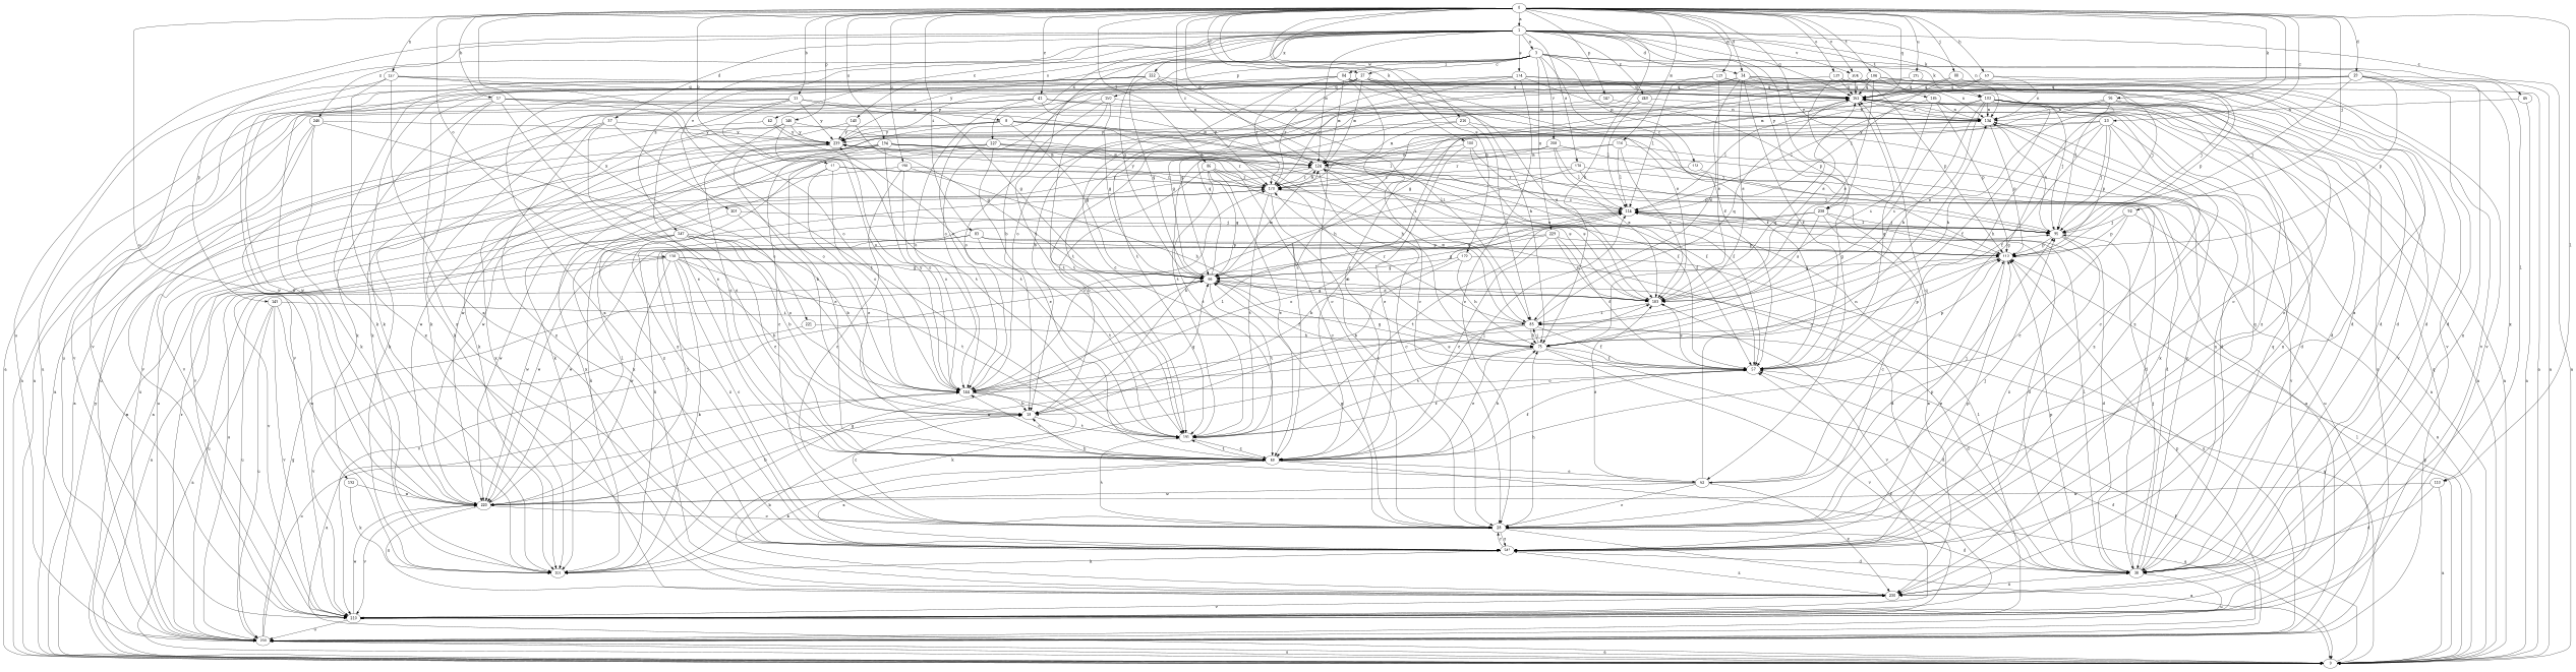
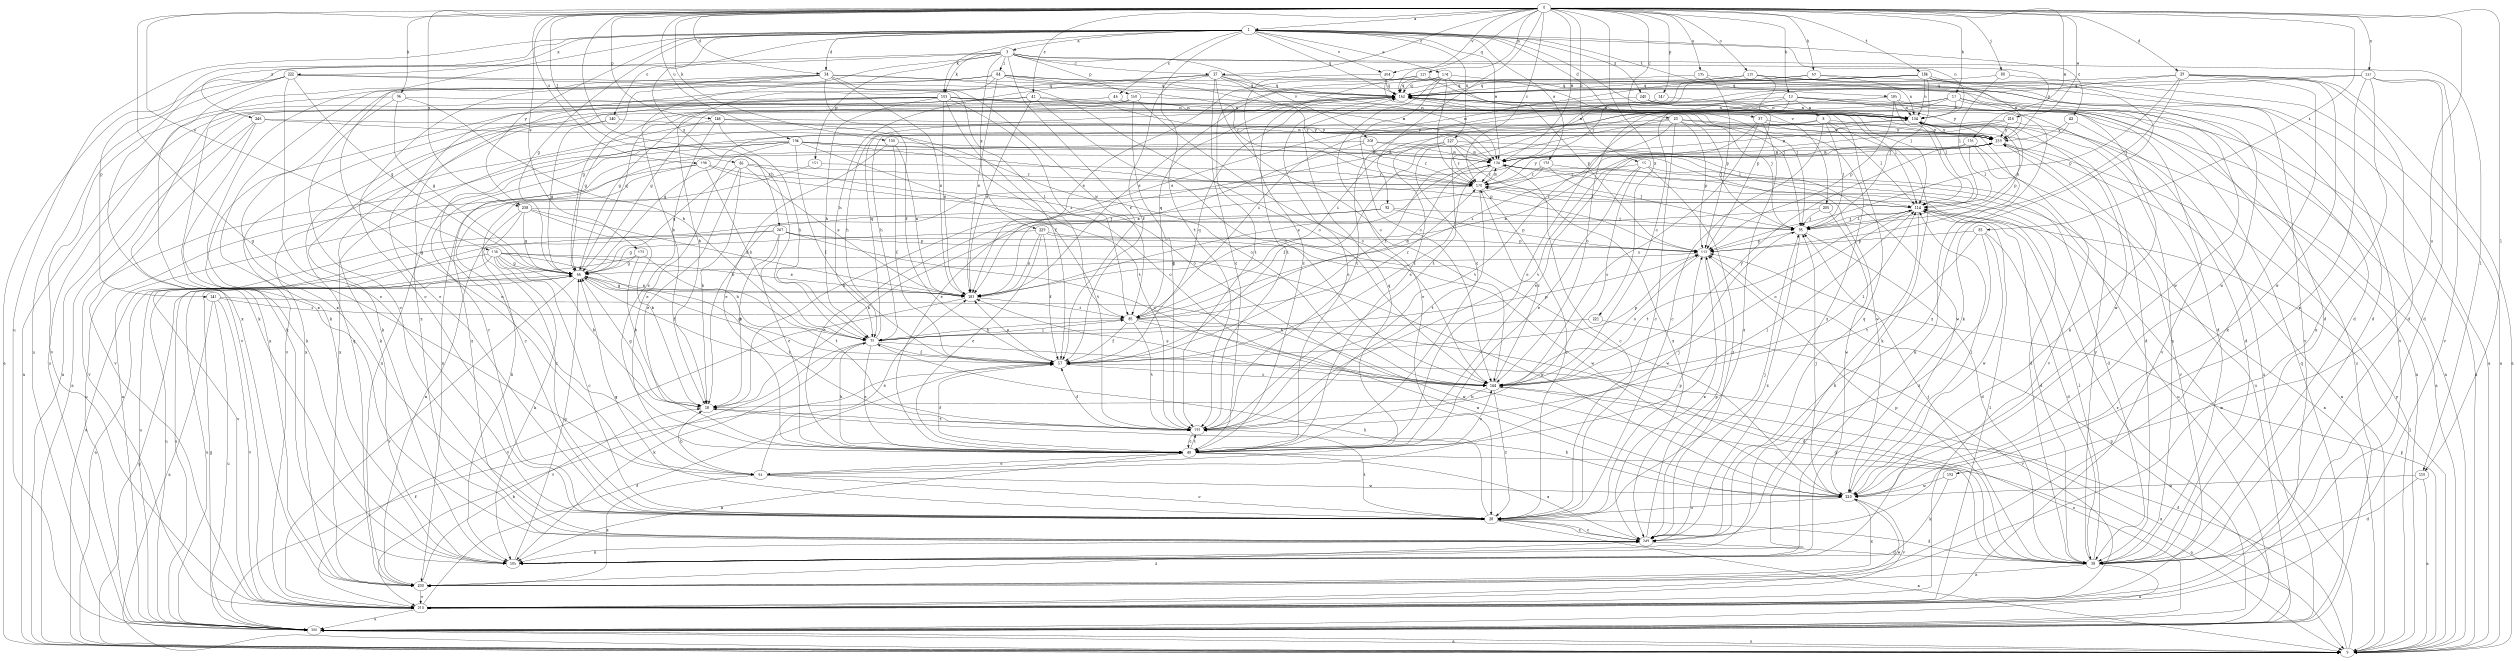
  strict digraph {
    fontname="Courier Prime"
    node [fontname="Courier Prime"]
    edge [fontname="Courier Prime"]
    0
    1
    13
    15
    17
    23
    27
    29
    34
    41
    62
    69
    75
    83
    86
    88
    92
    96
    100
    110
    116
    119
    124
    127
    138
    139
    146
    147
    162
    170
    172
    184
    192
    194
    195
    198
    204
    216
    221
    238
    3
    37
    42
    46
    66
    103
    134
    140
    174
    178
    185
    191
    200
    205
    222
    227
    240
    246
    247
    239
    8
    9
    48
    144
    210
    38
    249
    105
    85
    57
    28
    95
    n73 [label=112]
    18
    230
    220
    n77 [label=183]
    114
    84
    149
    150
    151
    208
    229
    0 -> 1 [label=a]
    0 -> 13 [label=b]
    0 -> 15 [label=b]
    0 -> 17 [label=b]
    0 -> 23 [label=c]
    0 -> 27 [label=c]
    0 -> 29 [label=d]
    0 -> 34 [label=d]
    0 -> 41 [label=e]
    0 -> 62 [label=g]
    0 -> 69 [label=h]
    0 -> 75 [label=h]
    0 -> 83 [label=i]
    0 -> 86 [label=j]
    0 -> 88 [label=j]
    0 -> 92 [label=j]
    0 -> 96 [label=k]
    0 -> 100 [label=k]
    0 -> 110 [label=l]
    0 -> 116 [label=m]
    0 -> 119 [label=m]
    0 -> 124 [label=m]
    0 -> 127 [label=n]
    0 -> 138 [label=o]
    0 -> 139 [label=o]
    0 -> 146 [label=p]
    0 -> 147 [label=p]
    0 -> 162 [label=q]
    0 -> 170 [label=r]
    0 -> 172 [label=s]
    0 -> 184 [label=t]
    0 -> 192 [label=u]
    0 -> 194 [label=u]
    0 -> 195 [label=u]
    0 -> 198 [label=u]
    0 -> 204 [label=v]
    0 -> 216 [label=w]
    0 -> 221 [label=x]
    0 -> 238 [label=y]
    1 -> 34 [label=d]
    1 -> 62 [label=g]
    1 -> 124 [label=m]
    1 -> 162 [label=q]
    1 -> 204 [label=v]
    1 -> 238 [label=y]
    1 -> 3 [label=a]
    1 -> 37 [label=d]
    1 -> 42 [label=e]
    1 -> 46 [label=e]
    1 -> 66 [label=g]
    1 -> 103 [label=k]
    1 -> 134 [label=n]
    1 -> 140 [label=o]
    1 -> 174 [label=s]
    1 -> 178 [label=s]
    1 -> 185 [label=t]
    1 -> 191 [label=t]
    1 -> 200 [label=u]
    1 -> 205 [label=v]
    1 -> 222 [label=x]
    1 -> 227 [label=x]
    1 -> 240 [label=z]
    1 -> 246 [label=z]
    1 -> 247 [label=z]
    13 -> 66 [label=g]
    13 -> 239 [label=y]
    13 -> 8 [label=a]
    13 -> 9 [label=a]
    13 -> 48 [label=e]
    13 -> 144 [label=o]
    13 -> 210 [label=v]
    15 -> 170 [label=r]
    15 -> 48 [label=e]
    15 -> 144 [label=o]
    15 -> 38 [label=d]
    15 -> 249 [label=z]
    17 -> 134 [label=n]
    17 -> 191 [label=t]
    17 -> 200 [label=u]
    17 -> 48 [label=e]
    17 -> 249 [label=z]
    17 -> 105 [label=k]
    17 -> 85 [label=i]
    23 -> 75 [label=h]
    23 -> 191 [label=t]
    23 -> 239 [label=y]
    23 -> 38 [label=d]
    23 -> 57 [label=f]
    23 -> 28 [label=c]
    23 -> 95 [label=j]
    23 -> n73 [label=p]
    27 -> 75 [label=h]
    27 -> 124 [label=m]
    27 -> 162 [label=q]
    27 -> 170 [label=r]
    27 -> 48 [label=e]
    27 -> 144 [label=o]
    27 -> 38 [label=d]
    27 -> 57 [label=f]
    27 -> 18 [label=b]
    29 -> 162 [label=q]
    29 -> 170 [label=r]
    29 -> 9 [label=a]
    29 -> 38 [label=d]
    29 -> 95 [label=j]
    29 -> n73 [label=p]
    29 -> 230 [label=x]
    29 -> 220 [label=w]
    34 -> 162 [label=q]
    34 -> 66 [label=g]
    34 -> 144 [label=o]
    34 -> 210 [label=v]
    34 -> 249 [label=z]
    34 -> 85 [label=w]
    34 -> 57 [label=f]
    34 -> 28 [label=c]
    34 -> n77 [label=s]
    41 -> 124 [label=m]
    41 -> 134 [label=n]
    41 -> 9 [label=a]
    41 -> 144 [label=o]
    41 -> 105 [label=k]
    41 -> n77 [label=s]
    62 -> 162 [label=q]
    62 -> 134 [label=n]
    62 -> 28 [label=c]
    62 -> 95 [label=j]
    62 -> 18 [label=b]
    62 -> 230 [label=x]
    62 -> 220 [label=w]
    62 -> n77 [label=s]
    69 -> 124 [label=m]
    69 -> 162 [label=q]
    69 -> 134 [label=n]
    69 -> 210 [label=v]
    75 -> 162 [label=q]
    75 -> 48 [label=e]
    75 -> 210 [label=v]
    75 -> 38 [label=d]
    75 -> 105 [label=k]
    75 -> 85 [label=i]
    75 -> 57 [label=f]
    75 -> n73 [label=p]
    83 -> 191 [label=t]
    83 -> 38 [label=d]
    83 -> 249 [label=z]
    83 -> n73 [label=p]
    83 -> 220 [label=w]
    86 -> 170 [label=r]
    86 -> 66 [label=g]
    86 -> 191 [label=t]
    86 -> 48 [label=e]
    86 -> 18 [label=b]
    86 -> n77 [label=s]
    88 -> 162 [label=q]
    88 -> 9 [label=a]
    88 -> 114 [label=l]
    92 -> 9 [label=a]
    92 -> 48 [label=e]
    92 -> 95 [label=j]
    92 -> n73 [label=p]
    96 -> 75 [label=h]
    96 -> 66 [label=g]
    96 -> 134 [label=n]
    96 -> 210 [label=v]
    96 -> 28 [label=c]
    100 -> 124 [label=m]
    100 -> 48 [label=e]
    100 -> 57 [label=f]
    100 -> n77 [label=s]
    110 -> 9 [label=a]
    110 -> 38 [label=d]
    110 -> 220 [label=w]
    116 -> 124 [label=m]
    116 -> 210 [label=v]
    116 -> 105 [label=k]
    116 -> n77 [label=s]
    116 -> 114 [label=l]
    119 -> 162 [label=q]
    119 -> 191 [label=t]
    119 -> 38 [label=d]
    119 -> n77 [label=s]
    119 -> 114 [label=l]
    124 -> 170 [label=r]
    124 -> 9 [label=a]
    124 -> 38 [label=d]
    124 -> 57 [label=f]
    124 -> 28 [label=c]
    124 -> n77 [label=s]
    127 -> 162 [label=q]
    127 -> 144 [label=o]
    127 -> 210 [label=v]
    127 -> 38 [label=d]
    127 -> 249 [label=z]
    127 -> 230 [label=x]
    138 -> 66 [label=g]
    138 -> 191 [label=t]
    138 -> 200 [label=u]
    138 -> 9 [label=a]
    138 -> 105 [label=k]
    138 -> 28 [label=c]
    138 -> 18 [label=b]
    138 -> 220 [label=w]
    138 -> n77 [label=s]
    139 -> 162 [label=q]
    139 -> 210 [label=v]
    139 -> n73 [label=p]
    139 -> 220 [label=w]
    139 -> n77 [label=s]
    146 -> 75 [label=h]
    146 -> 191 [label=t]
    146 -> 239 [label=y]
    146 -> 48 [label=e]
    146 -> 230 [label=x]
    147 -> 134 [label=n]
    147 -> 191 [label=t]
    162 -> 134 [label=n]
    162 -> 9 [label=a]
-   162 -> 48 [label=e]
+   48 -> 162 [label=e]
    162 -> 249 [label=z]
    162 -> 114 [label=l]
    170 -> 124 [label=m]
    170 -> 191 [label=t]
    170 -> 239 [label=y]
    170 -> 105 [label=k]
    170 -> 28 [label=c]
    170 -> 114 [label=l]
    172 -> 75 [label=h]
    172 -> 66 [label=g]
    172 -> 200 [label=u]
    172 -> 18 [label=b]
    184 -> 162 [label=q]
    184 -> 134 [label=n]
    184 -> 239 [label=y]
    184 -> 9 [label=a]
    184 -> 48 [label=e]
    184 -> 105 [label=k]
    184 -> 95 [label=j]
    184 -> n77 [label=s]
    192 -> 105 [label=k]
    192 -> 220 [label=w]
    194 -> 124 [label=m]
    194 -> 48 [label=e]
    194 -> 144 [label=o]
    194 -> 210 [label=v]
    194 -> 57 [label=f]
    194 -> 28 [label=c]
    194 -> n73 [label=p]
    194 -> 230 [label=x]
    194 -> 220 [label=w]
    195 -> 162 [label=q]
    195 -> n73 [label=p]
    195 -> 220 [label=w]
    198 -> 75 [label=h]
    198 -> 170 [label=r]
    198 -> 200 [label=u]
    198 -> 144 [label=o]
    198 -> 28 [label=c]
    204 -> 162 [label=q]
    204 -> 48 [label=e]
    204 -> 95 [label=j]
    216 -> 124 [label=m]
    216 -> 239 [label=y]
    216 -> 38 [label=d]
    216 -> 85 [label=i]
    221 -> 75 [label=h]
    221 -> 210 [label=v]
    238 -> 66 [label=g]
    238 -> 28 [label=c]
    238 -> 95 [label=j]
    238 -> 18 [label=b]
    238 -> 230 [label=x]
    238 -> n77 [label=s]
    3 -> 27 [label=c]
    3 -> 110 [label=l]
    3 -> 103 [label=k]
    3 -> 239 [label=y]
    3 -> 57 [label=f]
    3 -> 18 [label=b]
    3 -> 230 [label=x]
    3 -> 84 [label=i]
    3 -> 149 [label=p]
    3 -> 150 [label=p]
    3 -> 151 [label=p]
    3 -> 208 [label=v]
    3 -> 229 [label=x]
    37 -> 239 [label=y]
    37 -> 48 [label=e]
    37 -> 144 [label=o]
    37 -> 210 [label=v]
    37 -> 249 [label=z]
    42 -> 191 [label=t]
    42 -> 200 [label=u]
    42 -> 239 [label=y]
    46 -> 134 [label=n]
    46 -> 9 [label=a]
-   66 -> 124 [label=m]
    66 -> 162 [label=q]
    66 -> 191 [label=t]
    66 -> 200 [label=u]
    66 -> 210 [label=v]
    66 -> 57 [label=f]
    66 -> n77 [label=s]
    103 -> 75 [label=h]
    103 -> 134 [label=n]
    103 -> 200 [label=u]
    103 -> 38 [label=d]
    103 -> 249 [label=z]
    103 -> 105 [label=k]
    103 -> 85 [label=i]
    103 -> 57 [label=f]
    103 -> 95 [label=j]
    103 -> 230 [label=x]
    103 -> n77 [label=s]
    134 -> 239 [label=y]
    134 -> 9 [label=a]
    134 -> n73 [label=p]
    134 -> 230 [label=x]
    134 -> 220 [label=w]
    140 -> 66 [label=g]
    140 -> 239 [label=y]
    140 -> 105 [label=k]
    174 -> 162 [label=q]
    174 -> 170 [label=r]
    174 -> 191 [label=t]
    174 -> 144 [label=o]
    174 -> 28 [label=c]
    174 -> 95 [label=j]
    174 -> n73 [label=p]
    178 -> 170 [label=r]
    178 -> 200 [label=u]
    178 -> 95 [label=j]
    178 -> 18 [label=b]
    185 -> 134 [label=n]
    185 -> 9 [label=a]
    185 -> 85 [label=i]
    185 -> n73 [label=p]
    185 -> 114 [label=l]
    191 -> 48 [label=e]
    191 -> 57 [label=f]
    200 -> 162 [label=q]
    200 -> 170 [label=r]
    200 -> 66 [label=g]
    200 -> 9 [label=a]
    200 -> 144 [label=o]
    200 -> 57 [label=f]
    200 -> n73 [label=p]
    205 -> 95 [label=j]
    205 -> 18 [label=b]
    205 -> 220 [label=w]
    222 -> 162 [label=q]
    222 -> 66 [label=g]
    222 -> 200 [label=u]
    222 -> 9 [label=a]
    222 -> 105 [label=k]
    222 -> 85 [label=i]
    222 -> 28 [label=c]
    227 -> 124 [label=m]
    227 -> 170 [label=r]
    227 -> 48 [label=e]
    227 -> 249 [label=z]
    227 -> 57 [label=f]
    227 -> 230 [label=x]
    227 -> 220 [label=w]
    240 -> 66 [label=g]
    240 -> 134 [label=n]
    240 -> 114 [label=l]
    246 -> 239 [label=y]
    246 -> 9 [label=a]
    246 -> 144 [label=o]
    246 -> 210 [label=v]
    246 -> 105 [label=k]
    247 -> 200 [label=u]
    247 -> 48 [label=e]
    247 -> 144 [label=o]
    247 -> 210 [label=v]
    247 -> n73 [label=p]
    247 -> 18 [label=b]
    247 -> 220 [label=w]
    239 -> 124 [label=m]
    239 -> 200 [label=u]
    239 -> 9 [label=a]
    239 -> 18 [label=b]
    8 -> 75 [label=h]
    8 -> 66 [label=g]
    8 -> 239 [label=y]
    8 -> 105 [label=k]
    8 -> 28 [label=c]
    8 -> 95 [label=j]
    8 -> 114 [label=l]
    9 -> 124 [label=m]
    9 -> 66 [label=g]
    9 -> 200 [label=u]
    9 -> 239 [label=y]
    9 -> 57 [label=f]
    9 -> n73 [label=p]
    9 -> 114 [label=l]
    48 -> 62 [label=e]
    48 -> 75 [label=h]
    48 -> 191 [label=t]
    48 -> 9 [label=a]
    48 -> 144 [label=o]
    48 -> 249 [label=z]
    48 -> 105 [label=k]
    48 -> 57 [label=f]
    48 -> 114 [label=l]
    144 -> 170 [label=r]
    144 -> 239 [label=y]
    144 -> 9 [label=a]
    144 -> 28 [label=c]
    144 -> 18 [label=b]
    144 -> n77 [label=s]
    144 -> 114 [label=l]
    210 -> 200 [label=u]
    210 -> 57 [label=f]
    210 -> 220 [label=w]
    210 -> 114 [label=l]
    38 -> 134 [label=n]
    38 -> 200 [label=u]
    38 -> 239 [label=y]
    38 -> 95 [label=j]
    38 -> n73 [label=p]
    38 -> 230 [label=x]
    38 -> 114 [label=l]
    249 -> 162 [label=q]
    249 -> 38 [label=d]
    249 -> 105 [label=k]
    249 -> 28 [label=c]
    249 -> n73 [label=p]
    105 -> 66 [label=g]
    85 -> 75 [label=h]
    85 -> 124 [label=m]
    85 -> 162 [label=q]
    85 -> 170 [label=r]
    85 -> 191 [label=t]
    85 -> 38 [label=d]
    85 -> 57 [label=f]
    85 -> 220 [label=w]
    57 -> 162 [label=q]
    57 -> 66 [label=g]
    57 -> 144 [label=o]
    57 -> n73 [label=p]
    57 -> n77 [label=s]
    28 -> 75 [label=h]
    28 -> 66 [label=g]
    28 -> 191 [label=t]
    28 -> 9 [label=a]
    28 -> 38 [label=d]
    28 -> 249 [label=z]
    28 -> 95 [label=j]
    28 -> n73 [label=p]
    95 -> 134 [label=n]
    95 -> 38 [label=d]
    95 -> 249 [label=z]
    95 -> n73 [label=p]
    95 -> 114 [label=l]
    n73 -> 66 [label=g]
    n73 -> 144 [label=o]
    n73 -> 249 [label=z]
    18 -> 66 [label=g]
    18 -> 191 [label=t]
    230 -> 162 [label=q]
    230 -> 210 [label=v]
    230 -> 249 [label=z]
    230 -> 18 [label=b]
    220 -> 210 [label=v]
    220 -> 28 [label=c]
    220 -> 95 [label=j]
    220 -> 18 [label=b]
    220 -> 230 [label=x]
    220 -> 114 [label=l]
    n77 -> 66 [label=g]
    n77 -> 210 [label=v]
    n77 -> 85 [label=i]
    114 -> 170 [label=r]
-   191 -> 114 [label=t]
+   114 -> 191 [label=t]
    114 -> 144 [label=o]
    114 -> 38 [label=d]
    114 -> 105 [label=k]
    114 -> 95 [label=j]
    84 -> 124 [label=m]
    84 -> 162 [label=q]
    84 -> 170 [label=r]
    84 -> 38 [label=d]
    84 -> 249 [label=z]
    84 -> 105 [label=k]
    84 -> 28 [label=c]
    84 -> n77 [label=s]
    149 -> 200 [label=u]
    149 -> 9 [label=a]
    149 -> 210 [label=v]
    149 -> 85 [label=i]
    149 -> 220 [label=w]
    150 -> 66 [label=g]
    150 -> 134 [label=n]
    150 -> 191 [label=t]
    150 -> 144 [label=o]
    150 -> 210 [label=v]
    151 -> 170 [label=r]
    151 -> 200 [label=u]
    208 -> 124 [label=m]
    208 -> 170 [label=r]
    208 -> 249 [label=z]
    208 -> n77 [label=s]
    208 -> 114 [label=l]
    229 -> 66 [label=g]
    229 -> 48 [label=e]
    229 -> 57 [label=f]
    229 -> n73 [label=p]
    229 -> 220 [label=w]
    229 -> n77 [label=s]
  }
